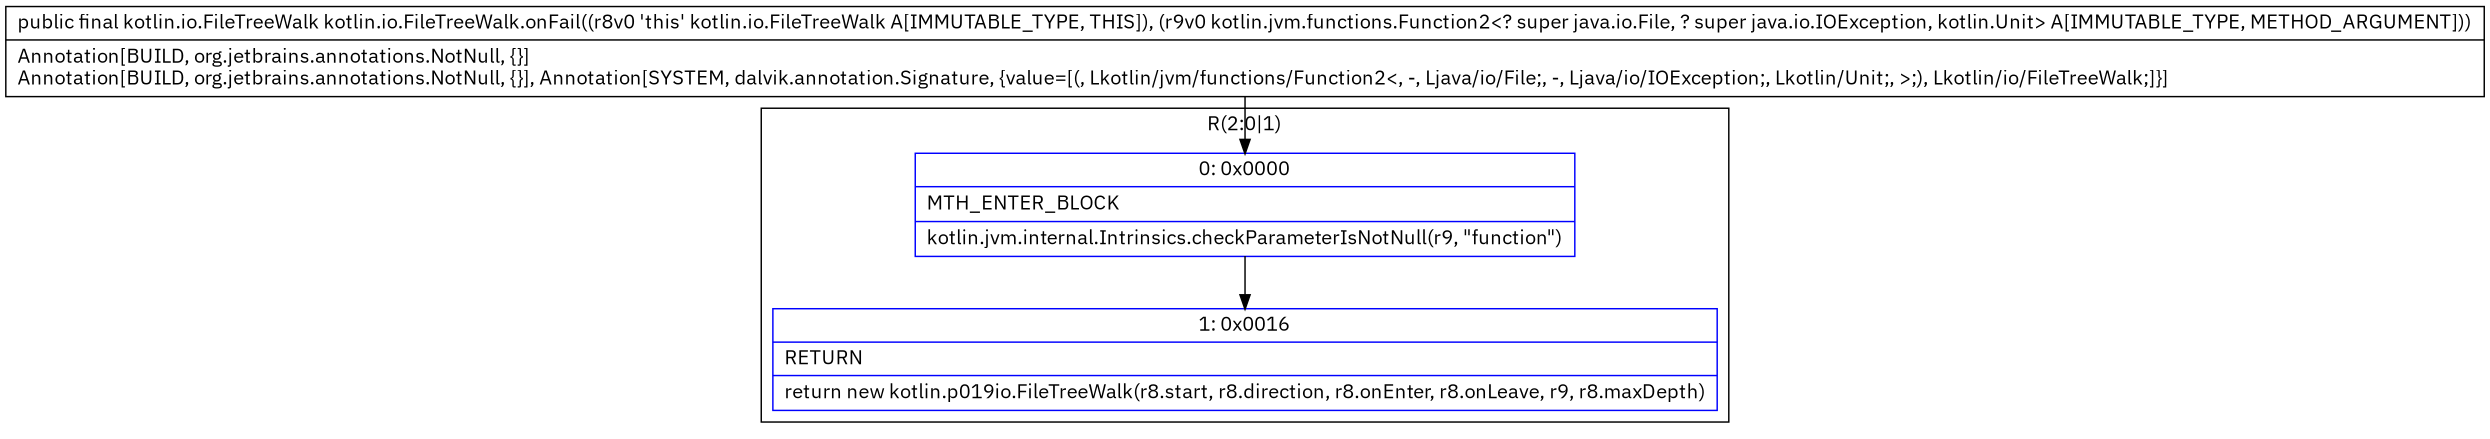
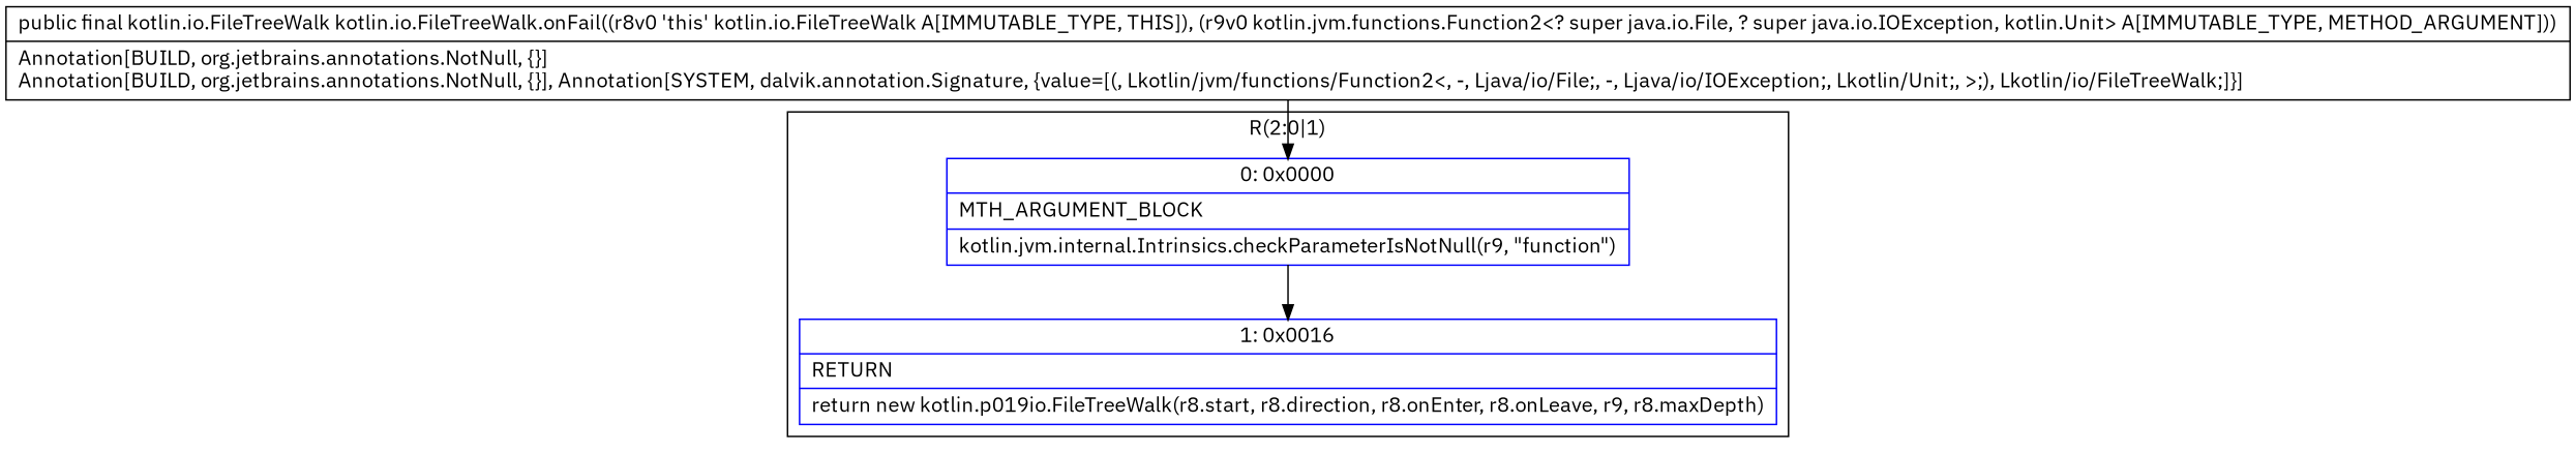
  digraph {
    fontname="IBM Plex Sans"
    node [color=blue shape=record fontname="IBM Plex Sans"]
    edge [fontname="IBM Plex Sans"]
-   n1 [label="{0\:\ 0x0000|MTH_ENTER_BLOCK\l|kotlin.jvm.internal.Intrinsics.checkParameterIsNotNull(r9, \"function\")\l}"]
+   n1 [label="{0\:\ 0x0000|MTH_ARGUMENT_BLOCK\l|kotlin.jvm.internal.Intrinsics.checkParameterIsNotNull(r9, \"function\")\l}"]
    n2 [label="{1\:\ 0x0016|RETURN\l|return new kotlin.p019io.FileTreeWalk(r8.start, r8.direction, r8.onEnter, r8.onLeave, r9, r8.maxDepth)\l}"]
    n3 [label="{public final kotlin.io.FileTreeWalk kotlin.io.FileTreeWalk.onFail((r8v0 'this' kotlin.io.FileTreeWalk A[IMMUTABLE_TYPE, THIS]), (r9v0 kotlin.jvm.functions.Function2\<? super java.io.File, ? super java.io.IOException, kotlin.Unit\> A[IMMUTABLE_TYPE, METHOD_ARGUMENT]))  | Annotation[BUILD, org.jetbrains.annotations.NotNull, \{\}]\lAnnotation[BUILD, org.jetbrains.annotations.NotNull, \{\}], Annotation[SYSTEM, dalvik.annotation.Signature, \{value=[(, Lkotlin\/jvm\/functions\/Function2\<, \-, Ljava\/io\/File;, \-, Ljava\/io\/IOException;, Lkotlin\/Unit;, \>;), Lkotlin\/io\/FileTreeWalk;]\}]\l}" color=""]
    subgraph cluster_1 {
      label="R(2:0|1)"
      n1
      n2
    }
    n1 -> n2
    n3 -> n1
  }
